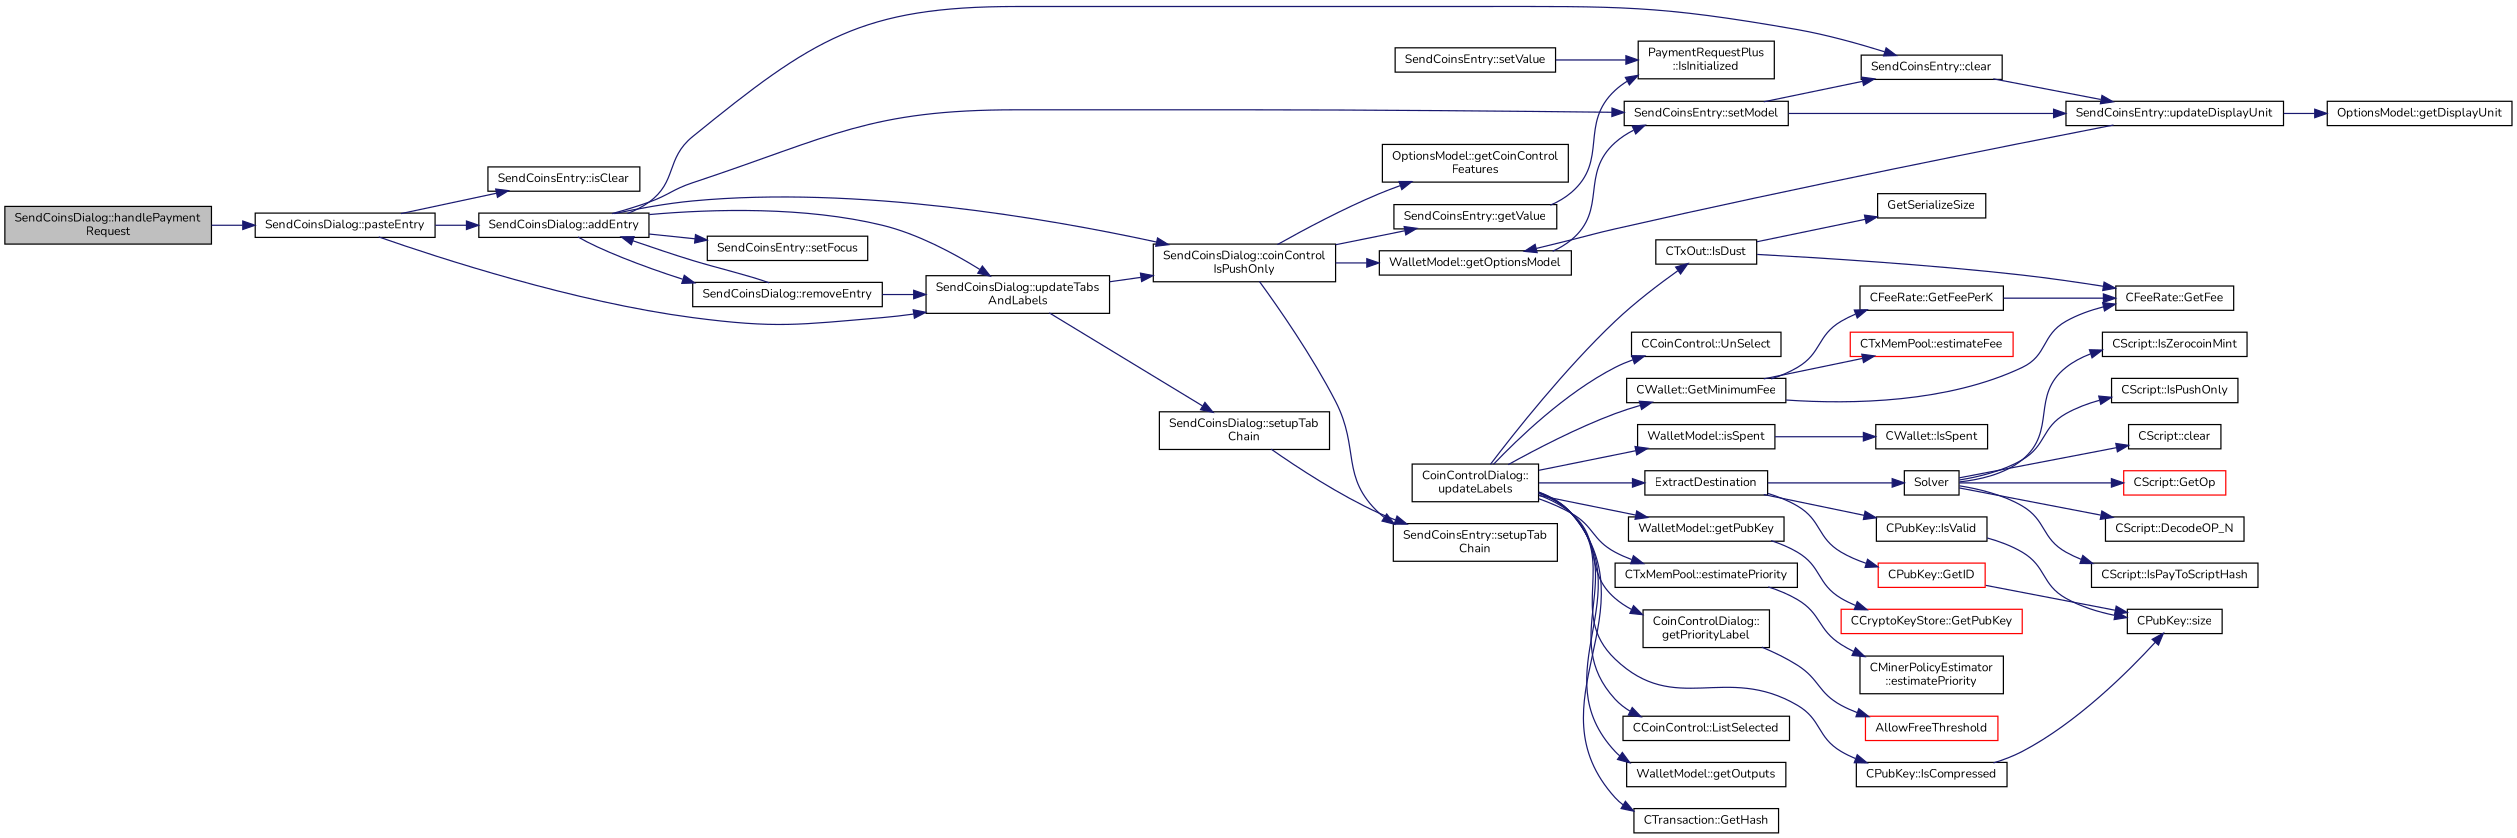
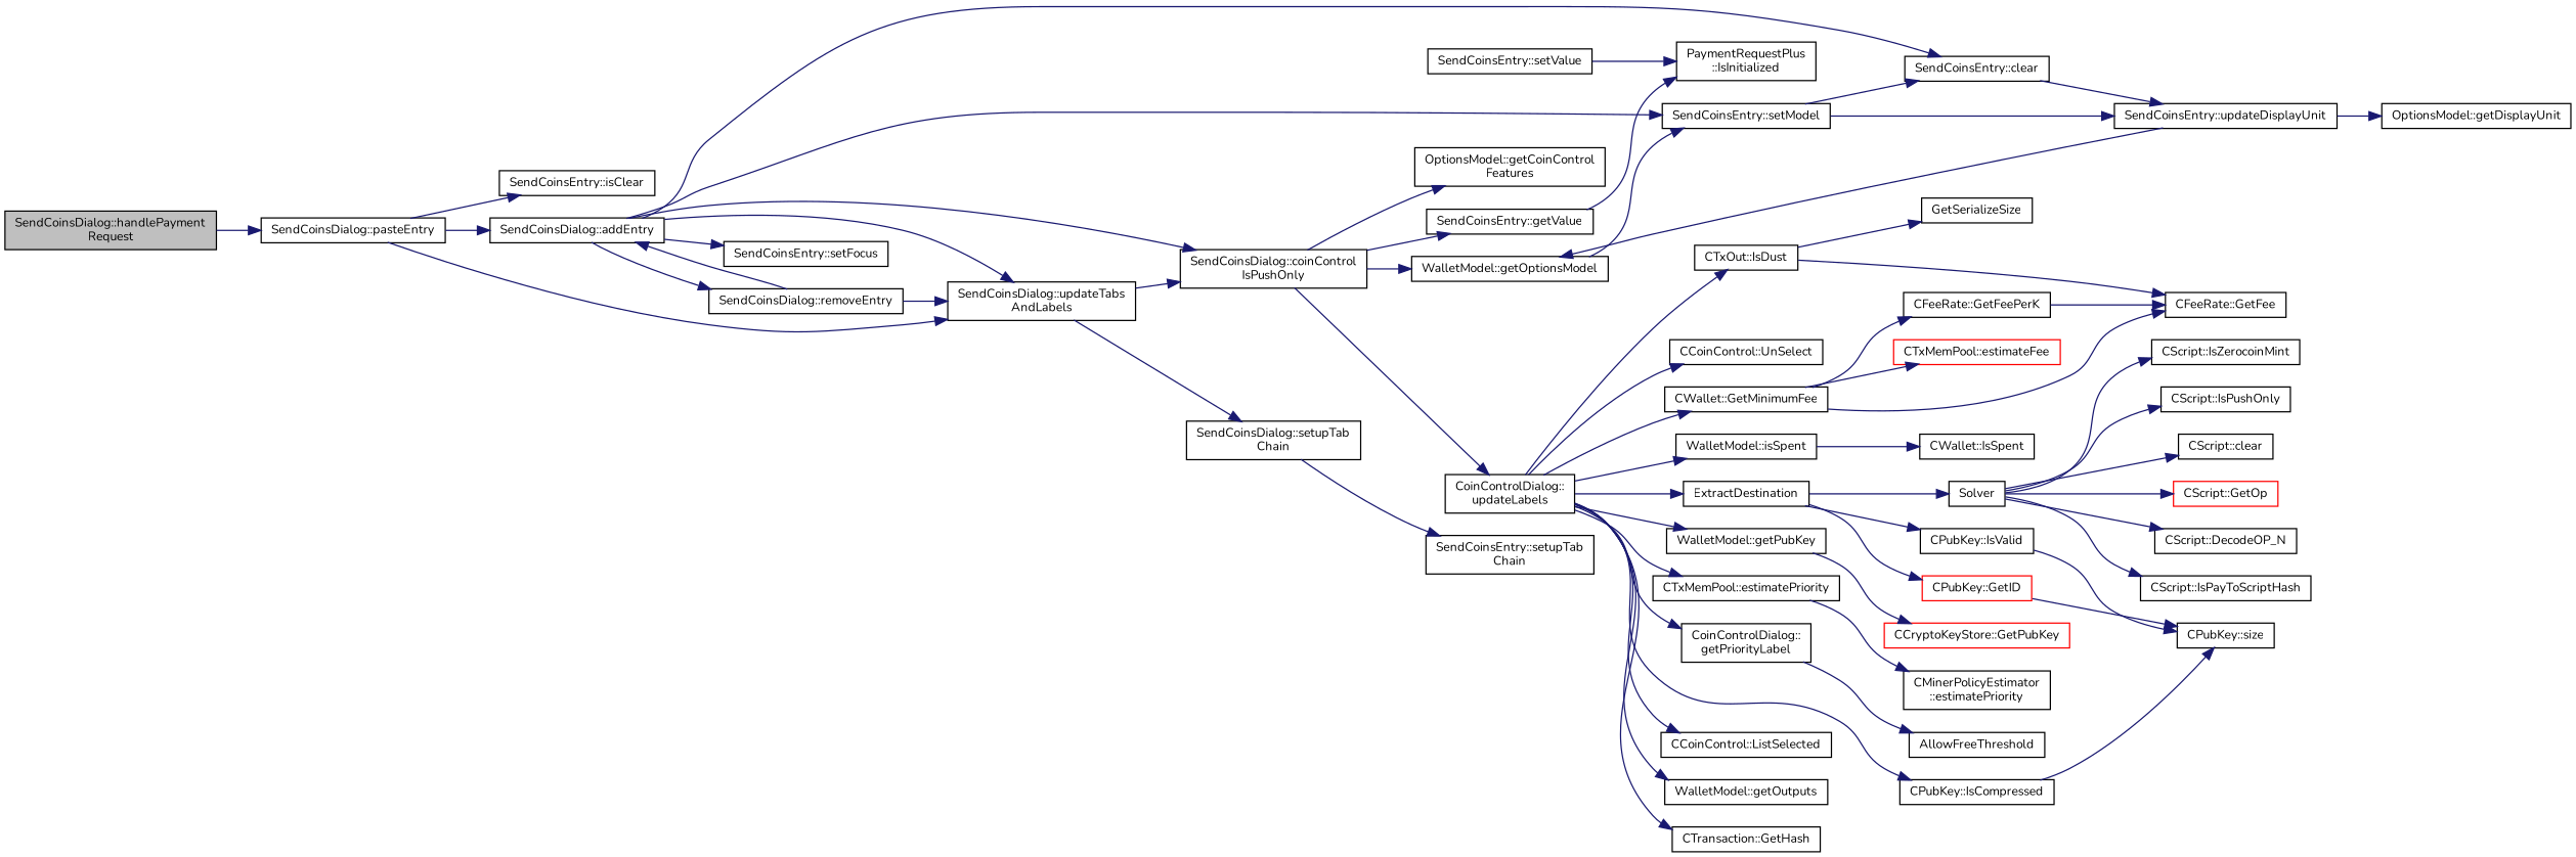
  digraph {
    fontname=Nunito
    rankdir=LR
    node [color=black fillcolor=white fontname=Nunito fontsize=10 shape=record style=filled]
    edge [color=midnightblue fontname=Nunito fontsize=10 labelfontname=Helvetica labelfontsize=10 style=solid]
    n1 [fillcolor=grey75 fontcolor=black height=0.2 label="SendCoinsDialog::handlePayment\lRequest" width=0.4]
    n2 [height=0.2 label="SendCoinsDialog::pasteEntry" width=0.4]
    n3 [height=0.2 label="SendCoinsEntry::isClear" width=0.4]
    n4 [height=0.2 label="SendCoinsDialog::addEntry" width=0.4]
    n5 [height=0.2 label="SendCoinsDialog::updateTabs\lAndLabels" width=0.4]
    n6 [height=0.2 label="SendCoinsEntry::setModel" width=0.4]
    n7 [height=0.2 label="SendCoinsEntry::clear" width=0.4]
    n8 [height=0.2 label="SendCoinsDialog::removeEntry" width=0.4]
    n9 [height=0.2 label="SendCoinsDialog::coinControl\lIsPushOnly" width=0.4]
    n10 [height=0.2 label="SendCoinsEntry::setFocus" width=0.4]
    n11 [height=0.2 label="SendCoinsDialog::setupTab\lChain" width=0.4]
    n12 [height=0.2 label="SendCoinsEntry::setValue" width=0.4]
    n13 [height=0.2 label="PaymentRequestPlus\l::IsInitialized" width=0.4]
    n14 [height=0.2 label="SendCoinsEntry::updateDisplayUnit" width=0.4]
    n15 [height=0.2 label="WalletModel::getOptionsModel" width=0.4]
    n16 [height=0.2 label="OptionsModel::getCoinControl\lFeatures" width=0.4]
    n17 [height=0.2 label="SendCoinsEntry::getValue" width=0.4]
    n18 [height=0.2 label="CoinControlDialog::\lupdateLabels" width=0.4]
    n19 [height=0.2 label="OptionsModel::getDisplayUnit" width=0.4]
    n20 [height=0.2 label="SendCoinsEntry::setupTab\lChain" width=0.4]
    n21 [height=0.2 label="CTxOut::IsDust" width=0.4]
    n22 [height=0.2 label="CCoinControl::ListSelected" width=0.4]
    n23 [height=0.2 label="WalletModel::getOutputs" width=0.4]
    n24 [height=0.2 label="CTransaction::GetHash" width=0.4]
    n25 [height=0.2 label="WalletModel::isSpent" width=0.4]
    n26 [height=0.2 label="CCoinControl::UnSelect" width=0.4]
    n27 [height=0.2 label=ExtractDestination width=0.4]
    n28 [height=0.2 label="WalletModel::getPubKey" width=0.4]
    n29 [height=0.2 label="CPubKey::IsCompressed" width=0.4]
    n30 [height=0.2 label="CTxMemPool::estimatePriority" width=0.4]
    n31 [height=0.2 label="CoinControlDialog::\lgetPriorityLabel" width=0.4]
    n32 [height=0.2 label="CWallet::GetMinimumFee" width=0.4]
    n33 [height=0.2 label=GetSerializeSize width=0.4]
    n34 [height=0.2 label="CFeeRate::GetFee" width=0.4]
    n35 [height=0.2 label="CWallet::IsSpent" width=0.4]
    n36 [height=0.2 label=Solver width=0.4]
    n37 [height=0.2 label="CPubKey::IsValid" width=0.4]
    n38 [color=red height=0.2 label="CPubKey::GetID" width=0.4]
    n39 [color=red height=0.2 label="CCryptoKeyStore::GetPubKey" width=0.4]
    n40 [height=0.2 label="CPubKey::size" width=0.4]
    n41 [height=0.2 label="CMinerPolicyEstimator\l::estimatePriority" width=0.4]
-   n42 [color=red height=0.2 label=AllowFreeThreshold width=0.4]
+   n42 [height=0.2 label=AllowFreeThreshold width=0.4]
    n43 [height=0.2 label="CFeeRate::GetFeePerK" width=0.4]
    n44 [color=red height=0.2 label="CTxMemPool::estimateFee" width=0.4]
    n45 [height=0.2 label="CScript::IsPayToScriptHash" width=0.4]
    n46 [height=0.2 label="CScript::IsZerocoinMint" width=0.4]
    n47 [height=0.2 label="CScript::IsPushOnly" width=0.4]
    n48 [height=0.2 label="CScript::clear" width=0.4]
    n49 [color=red height=0.2 label="CScript::GetOp" width=0.4]
    n50 [height=0.2 label="CScript::DecodeOP_N" width=0.4]
    n1 -> n2
    n2 -> n3
    n2 -> n4
    n2 -> n5
    n4 -> n5
    n4 -> n6
    n4 -> n7
    n4 -> n8
    n4 -> n9
    n4 -> n10
    n5 -> n9
    n5 -> n11
    n6 -> n7
    n6 -> n14
    n7 -> n14
    n8 -> n4
    n8 -> n5
    n9 -> n15
    n9 -> n16
    n9 -> n17
-   n9 -> n20
+   n9 -> n18
    n11 -> n20
    n12 -> n13
    n14 -> n15
    n14 -> n19
    n15 -> n6
    n17 -> n13
    n18 -> n21
    n18 -> n22
    n18 -> n23
    n18 -> n24
    n18 -> n25
    n18 -> n26
    n18 -> n27
    n18 -> n28
    n18 -> n29
    n18 -> n30
    n18 -> n31
    n18 -> n32
    n21 -> n33
    n21 -> n34
    n25 -> n35
    n27 -> n36
    n27 -> n37
    n27 -> n38
    n28 -> n39
    n29 -> n40
    n30 -> n41
    n31 -> n42
    n32 -> n34
    n32 -> n43
    n32 -> n44
    n36 -> n45
    n36 -> n46
    n36 -> n47
    n36 -> n48
    n36 -> n49
    n36 -> n50
    n37 -> n40
    n38 -> n40
    n43 -> n34
  }
